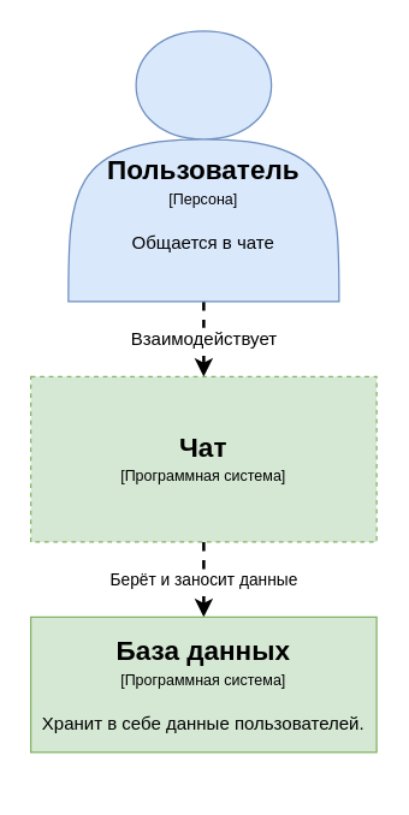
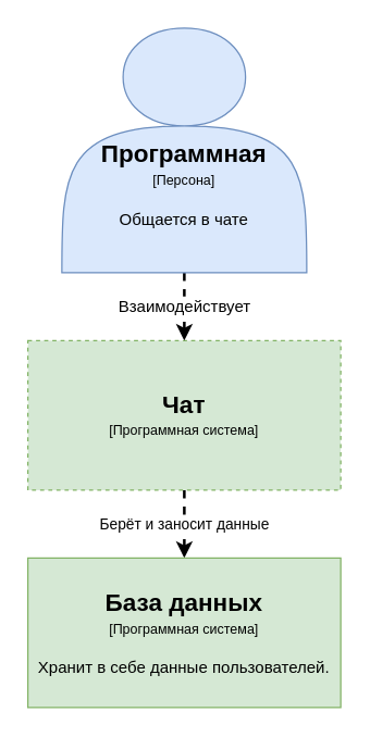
  <mxCell id="0" />
  <mxCell id="1" parent="0" />
  <mxCell id="2" value="Берёт и заносит данные" style="edgeStyle=orthogonalEdgeStyle;rounded=0;orthogonalLoop=1;jettySize=auto;html=1;exitX=0.5;exitY=1;exitDx=0;exitDy=0;dashed=1;strokeWidth=2;" parent="1" source="3" target="6" edge="1"><mxGeometry relative="1" as="geometry" /></mxCell>
  <mxCell id="3" value="&lt;div&gt;&lt;span style=&quot;font-size: 18px&quot;&gt;&lt;b&gt;Чат&lt;/b&gt;&lt;/span&gt;&lt;/div&gt;&lt;div&gt;&lt;font style=&quot;font-size: 10px&quot;&gt;[&lt;/font&gt;&lt;font style=&quot;font-size: 10px&quot;&gt;&lt;span class=&quot;tlid-translation translation&quot; lang=&quot;ru&quot;&gt;&lt;span title=&quot;&quot; class=&quot;&quot;&gt;Программная система&lt;/span&gt;&lt;/span&gt;]&lt;/font&gt;&lt;/div&gt;" style="rounded=0;whiteSpace=wrap;html=1;fillColor=#d5e8d4;strokeColor=#82b366;dashed=1;" parent="1" vertex="1"><mxGeometry x="20" y="250" width="230" height="110" as="geometry" /></mxCell>
  <mxCell id="4" value="&lt;font style=&quot;font-size: 12px&quot;&gt;Взаимодействует&lt;/font&gt;" style="edgeStyle=orthogonalEdgeStyle;rounded=0;orthogonalLoop=1;jettySize=auto;html=1;exitX=0.5;exitY=1;exitDx=0;exitDy=0;entryX=0.5;entryY=0;entryDx=0;entryDy=0;dashed=1;strokeWidth=2;" parent="1" source="5" target="3" edge="1"><mxGeometry relative="1" as="geometry" /></mxCell>
- <mxCell id="5" value="&lt;div&gt;&lt;br&gt;&lt;/div&gt;&lt;div&gt;&lt;br&gt;&lt;/div&gt;&lt;div&gt;&lt;b&gt;&lt;font style=&quot;font-size: 18px&quot;&gt;&lt;br&gt;&lt;/font&gt;&lt;/b&gt;&lt;/div&gt;&lt;div&gt;&lt;b&gt;&lt;font style=&quot;font-size: 18px&quot;&gt;Пользователь&lt;br&gt;&lt;/font&gt;&lt;/b&gt;&lt;/div&gt;&lt;div&gt;&lt;font style=&quot;font-size: 10px&quot;&gt;[Персона]&lt;/font&gt;&lt;/div&gt;&lt;div&gt;&lt;font style=&quot;font-size: 10px&quot;&gt;&lt;br&gt;&lt;/font&gt;&lt;/div&gt;&lt;div&gt;Общается в чате&lt;br&gt;&lt;/div&gt;" style="shape=actor;whiteSpace=wrap;html=1;fillColor=#dae8fc;strokeColor=#6c8ebf;" parent="1" vertex="1"><mxGeometry x="45" y="20" width="180" height="180" as="geometry" /></mxCell>
- <mxCell id="6" value="&lt;div&gt;&lt;b&gt;&lt;font style=&quot;font-size: 18px&quot;&gt;База данных&lt;/font&gt;&lt;/b&gt;&lt;br&gt;&lt;/div&gt;&lt;div&gt;&lt;font style=&quot;font-size: 10px&quot;&gt;[&lt;/font&gt;&lt;font style=&quot;font-size: 10px&quot;&gt;&lt;span class=&quot;tlid-translation translation&quot; lang=&quot;ru&quot;&gt;&lt;span title=&quot;&quot; class=&quot;&quot;&gt;Программная система&lt;/span&gt;&lt;/span&gt;]&lt;/font&gt;&lt;/div&gt;&lt;div&gt;&lt;font style=&quot;font-size: 10px&quot;&gt;&lt;br&gt;&lt;/font&gt;&lt;/div&gt;&lt;div&gt;Хранит в себе данные пользователей.&lt;br&gt;&lt;/div&gt;" style="rounded=0;whiteSpace=wrap;html=1;fillColor=#d5e8d4;strokeColor=#82b366;" parent="1" vertex="1"><mxGeometry x="20" y="410" width="230" height="90" as="geometry" /></mxCell>
+ <mxCell id="5" value="&lt;div&gt;&lt;br&gt;&lt;/div&gt;&lt;div&gt;&lt;br&gt;&lt;/div&gt;&lt;div&gt;&lt;b&gt;&lt;font style=&quot;font-size: 18px&quot;&gt;&lt;br&gt;&lt;/font&gt;&lt;/b&gt;&lt;/div&gt;&lt;div&gt;&lt;b&gt;&lt;font style=&quot;font-size: 18px&quot;&gt;Программная&lt;br&gt;&lt;/font&gt;&lt;/b&gt;&lt;/div&gt;&lt;div&gt;&lt;font style=&quot;font-size: 10px&quot;&gt;[Персона]&lt;/font&gt;&lt;/div&gt;&lt;div&gt;&lt;font style=&quot;font-size: 10px&quot;&gt;&lt;br&gt;&lt;/font&gt;&lt;/div&gt;&lt;div&gt;Общается в чате&lt;br&gt;&lt;/div&gt;" style="shape=actor;whiteSpace=wrap;html=1;fillColor=#dae8fc;strokeColor=#6c8ebf;" parent="1" vertex="1"><mxGeometry x="45" y="20" width="180" height="180" as="geometry" /></mxCell>
+ <mxCell id="6" value="&lt;div&gt;&lt;b&gt;&lt;font style=&quot;font-size: 18px&quot;&gt;База данных&lt;/font&gt;&lt;/b&gt;&lt;br&gt;&lt;/div&gt;&lt;div&gt;&lt;font style=&quot;font-size: 10px&quot;&gt;[&lt;/font&gt;&lt;font style=&quot;font-size: 10px&quot;&gt;&lt;span class=&quot;tlid-translation translation&quot; lang=&quot;ru&quot;&gt;&lt;span title=&quot;&quot; class=&quot;&quot;&gt;Программная система&lt;/span&gt;&lt;/span&gt;]&lt;/font&gt;&lt;/div&gt;&lt;div&gt;&lt;font style=&quot;font-size: 10px&quot;&gt;&lt;br&gt;&lt;/font&gt;&lt;/div&gt;&lt;div&gt;Хранит в себе данные пользователей.&lt;br&gt;&lt;/div&gt;" style="rounded=0;whiteSpace=wrap;html=1;fillColor=#d5e8d4;strokeColor=#82b366;" parent="1" vertex="1"><mxGeometry x="20" y="410" width="230" height="110" as="geometry" /></mxCell>
